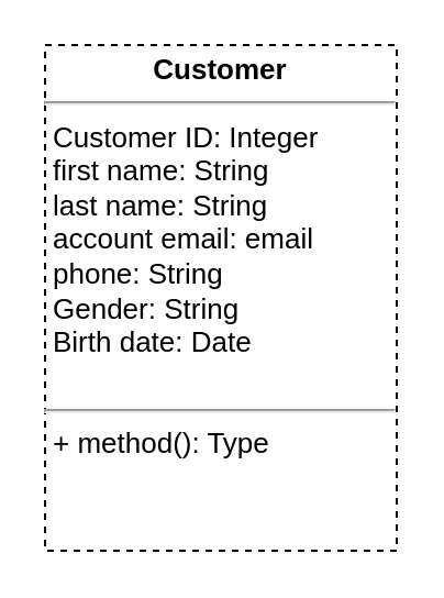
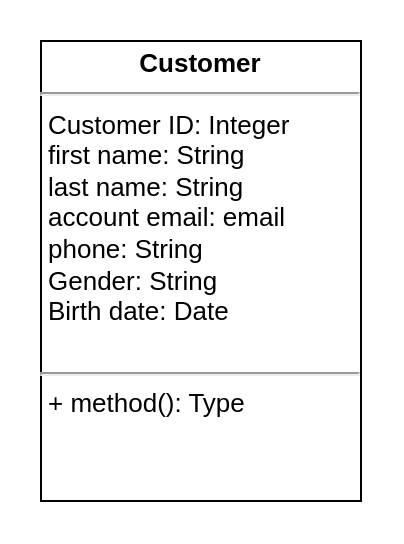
  <mxCell id="0" />
  <mxCell id="1" parent="0" />
- <mxCell id="2" value="&lt;p style=&quot;margin: 4px 0px 0px ; text-align: center ; font-size: 13px ; line-height: 120%&quot;&gt;&lt;b style=&quot;font-size: 13px&quot;&gt;Customer&lt;/b&gt;&lt;/p&gt;&lt;hr style=&quot;font-size: 13px&quot;&gt;&lt;p style=&quot;margin: 0px 0px 0px 4px ; font-size: 13px&quot;&gt;Customer ID: Integer&lt;/p&gt;&lt;p style=&quot;margin: 0px 0px 0px 4px ; font-size: 13px&quot;&gt;first name: String&lt;br style=&quot;font-size: 13px&quot;&gt;last name: String&lt;/p&gt;&lt;p style=&quot;margin: 0px 0px 0px 4px ; font-size: 13px&quot;&gt;account email: email&lt;/p&gt;&lt;p style=&quot;margin: 0px 0px 0px 4px ; font-size: 13px&quot;&gt;phone: String&lt;br style=&quot;font-size: 13px&quot;&gt;Gender: String&lt;/p&gt;&lt;p style=&quot;margin: 0px 0px 0px 4px ; font-size: 13px&quot;&gt;Birth date: Date&lt;/p&gt;&lt;p style=&quot;margin: 0px 0px 0px 4px ; font-size: 13px&quot;&gt;&amp;nbsp;&lt;/p&gt;&lt;hr style=&quot;font-size: 13px&quot;&gt;&lt;p style=&quot;margin: 0px 0px 0px 4px ; font-size: 13px&quot;&gt;+ method(): Type&lt;/p&gt;" style="verticalAlign=middle;align=left;overflow=fill;fontSize=13;fontFamily=Helvetica;html=1;labelBorderColor=none;horizontal=1;dashed=1;" vertex="1" parent="1"><mxGeometry x="20" y="20" width="160" height="230" as="geometry" /></mxCell>
+ <mxCell id="2" value="&lt;p style=&quot;margin: 4px 0px 0px ; text-align: center ; font-size: 13px ; line-height: 120%&quot;&gt;&lt;b style=&quot;font-size: 13px&quot;&gt;Customer&lt;/b&gt;&lt;/p&gt;&lt;hr style=&quot;font-size: 13px&quot;&gt;&lt;p style=&quot;margin: 0px 0px 0px 4px ; font-size: 13px&quot;&gt;Customer ID: Integer&lt;/p&gt;&lt;p style=&quot;margin: 0px 0px 0px 4px ; font-size: 13px&quot;&gt;first name: String&lt;br style=&quot;font-size: 13px&quot;&gt;last name: String&lt;/p&gt;&lt;p style=&quot;margin: 0px 0px 0px 4px ; font-size: 13px&quot;&gt;account email: email&lt;/p&gt;&lt;p style=&quot;margin: 0px 0px 0px 4px ; font-size: 13px&quot;&gt;phone: String&lt;br style=&quot;font-size: 13px&quot;&gt;Gender: String&lt;/p&gt;&lt;p style=&quot;margin: 0px 0px 0px 4px ; font-size: 13px&quot;&gt;Birth date: Date&lt;/p&gt;&lt;p style=&quot;margin: 0px 0px 0px 4px ; font-size: 13px&quot;&gt;&amp;nbsp;&lt;/p&gt;&lt;hr style=&quot;font-size: 13px&quot;&gt;&lt;p style=&quot;margin: 0px 0px 0px 4px ; font-size: 13px&quot;&gt;+ method(): Type&lt;/p&gt;" style="verticalAlign=middle;align=left;overflow=fill;fontSize=13;fontFamily=Helvetica;html=1;labelBorderColor=none;horizontal=1;" vertex="1" parent="1"><mxGeometry x="20" y="20" width="160" height="230" as="geometry" /></mxCell>
